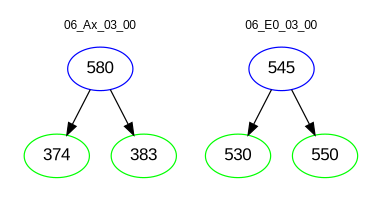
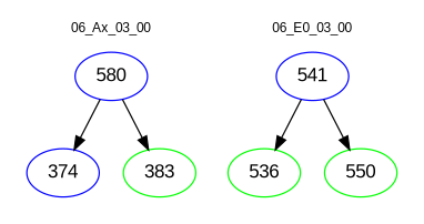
  digraph {
    fontname="Liberation Sans"
    node [color=blue fontname="Liberation Sans"]
    edge [color=black fontname="Liberation Sans"]
    n1 [label=580]
-   n2 [color=green label=374]
+   n2 [label=374]
    n3 [color=green label=383]
-   n4 [label=545]
-   n5 [color=green label=530]
+   n4 [label=541]
+   n5 [color=green label=536]
    n6 [color=green label=550]
    subgraph cluster_1 {
      color=white
      fontsize=10
      label="06_Ax_03_00"
      n1
      n2
      n3
    }
    subgraph cluster_2 {
      color=white
      fontsize=10
      label="06_E0_03_00"
      n4
      n5
      n6
    }
    n1 -> n2
    n1 -> n3
    n4 -> n5
    n4 -> n6
  }
